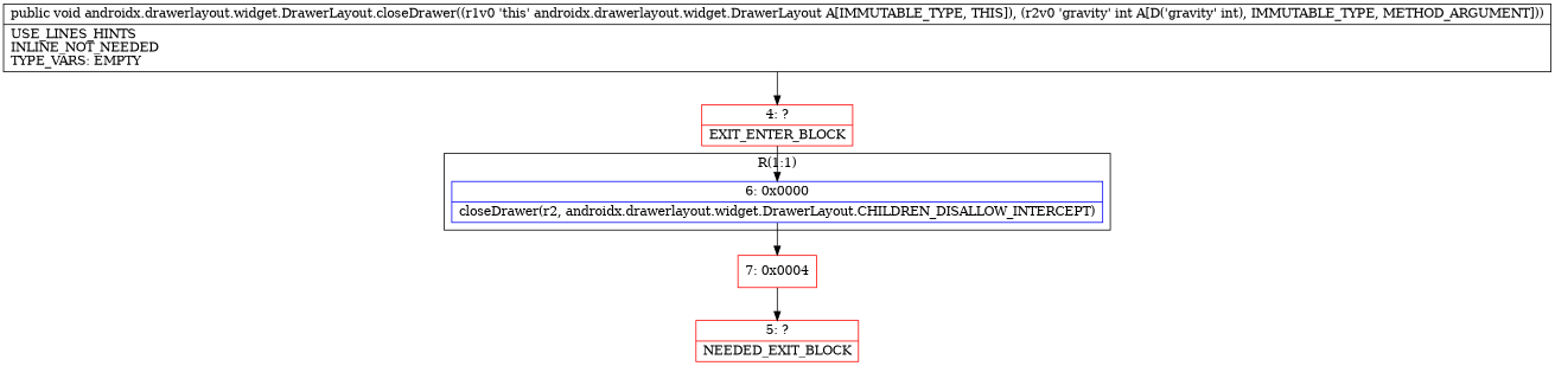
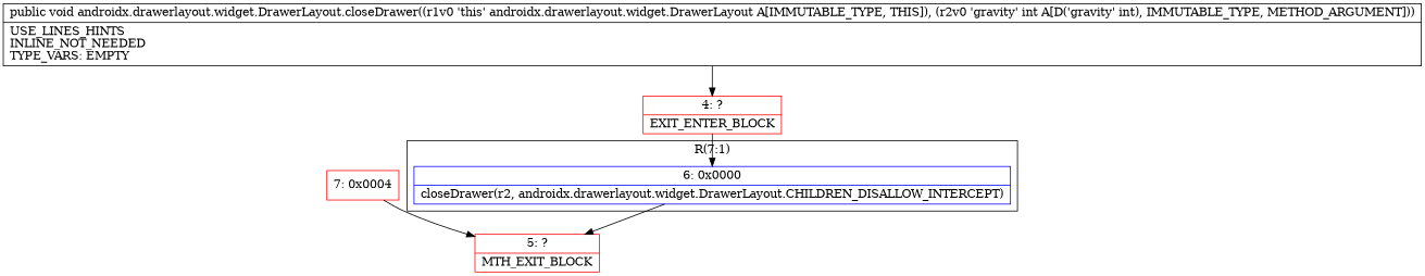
  digraph {
    node [color=red shape=record]
    n1 [color=blue label="{6\:\ 0x0000|closeDrawer(r2, androidx.drawerlayout.widget.DrawerLayout.CHILDREN_DISALLOW_INTERCEPT)\l}"]
    n2 [label="{7\:\ 0x0004}"]
-   n3 [label="{5\:\ ?|NEEDED_EXIT_BLOCK\l}"]
+   n3 [label="{5\:\ ?|MTH_EXIT_BLOCK\l}"]
    n4 [label="{4\:\ ?|EXIT_ENTER_BLOCK\l}"]
    n5 [label="{public void androidx.drawerlayout.widget.DrawerLayout.closeDrawer((r1v0 'this' androidx.drawerlayout.widget.DrawerLayout A[IMMUTABLE_TYPE, THIS]), (r2v0 'gravity' int A[D('gravity' int), IMMUTABLE_TYPE, METHOD_ARGUMENT]))  | USE_LINES_HINTS\lINLINE_NOT_NEEDED\lTYPE_VARS: EMPTY\l}" color=""]
    subgraph cluster_1 {
-     label="R(1:1)"
+     label="R(7:1)"
      n1
    }
-   n1 -> n2
+   n1 -> n3
    n2 -> n3
    n4 -> n1
    n5 -> n4
  }
